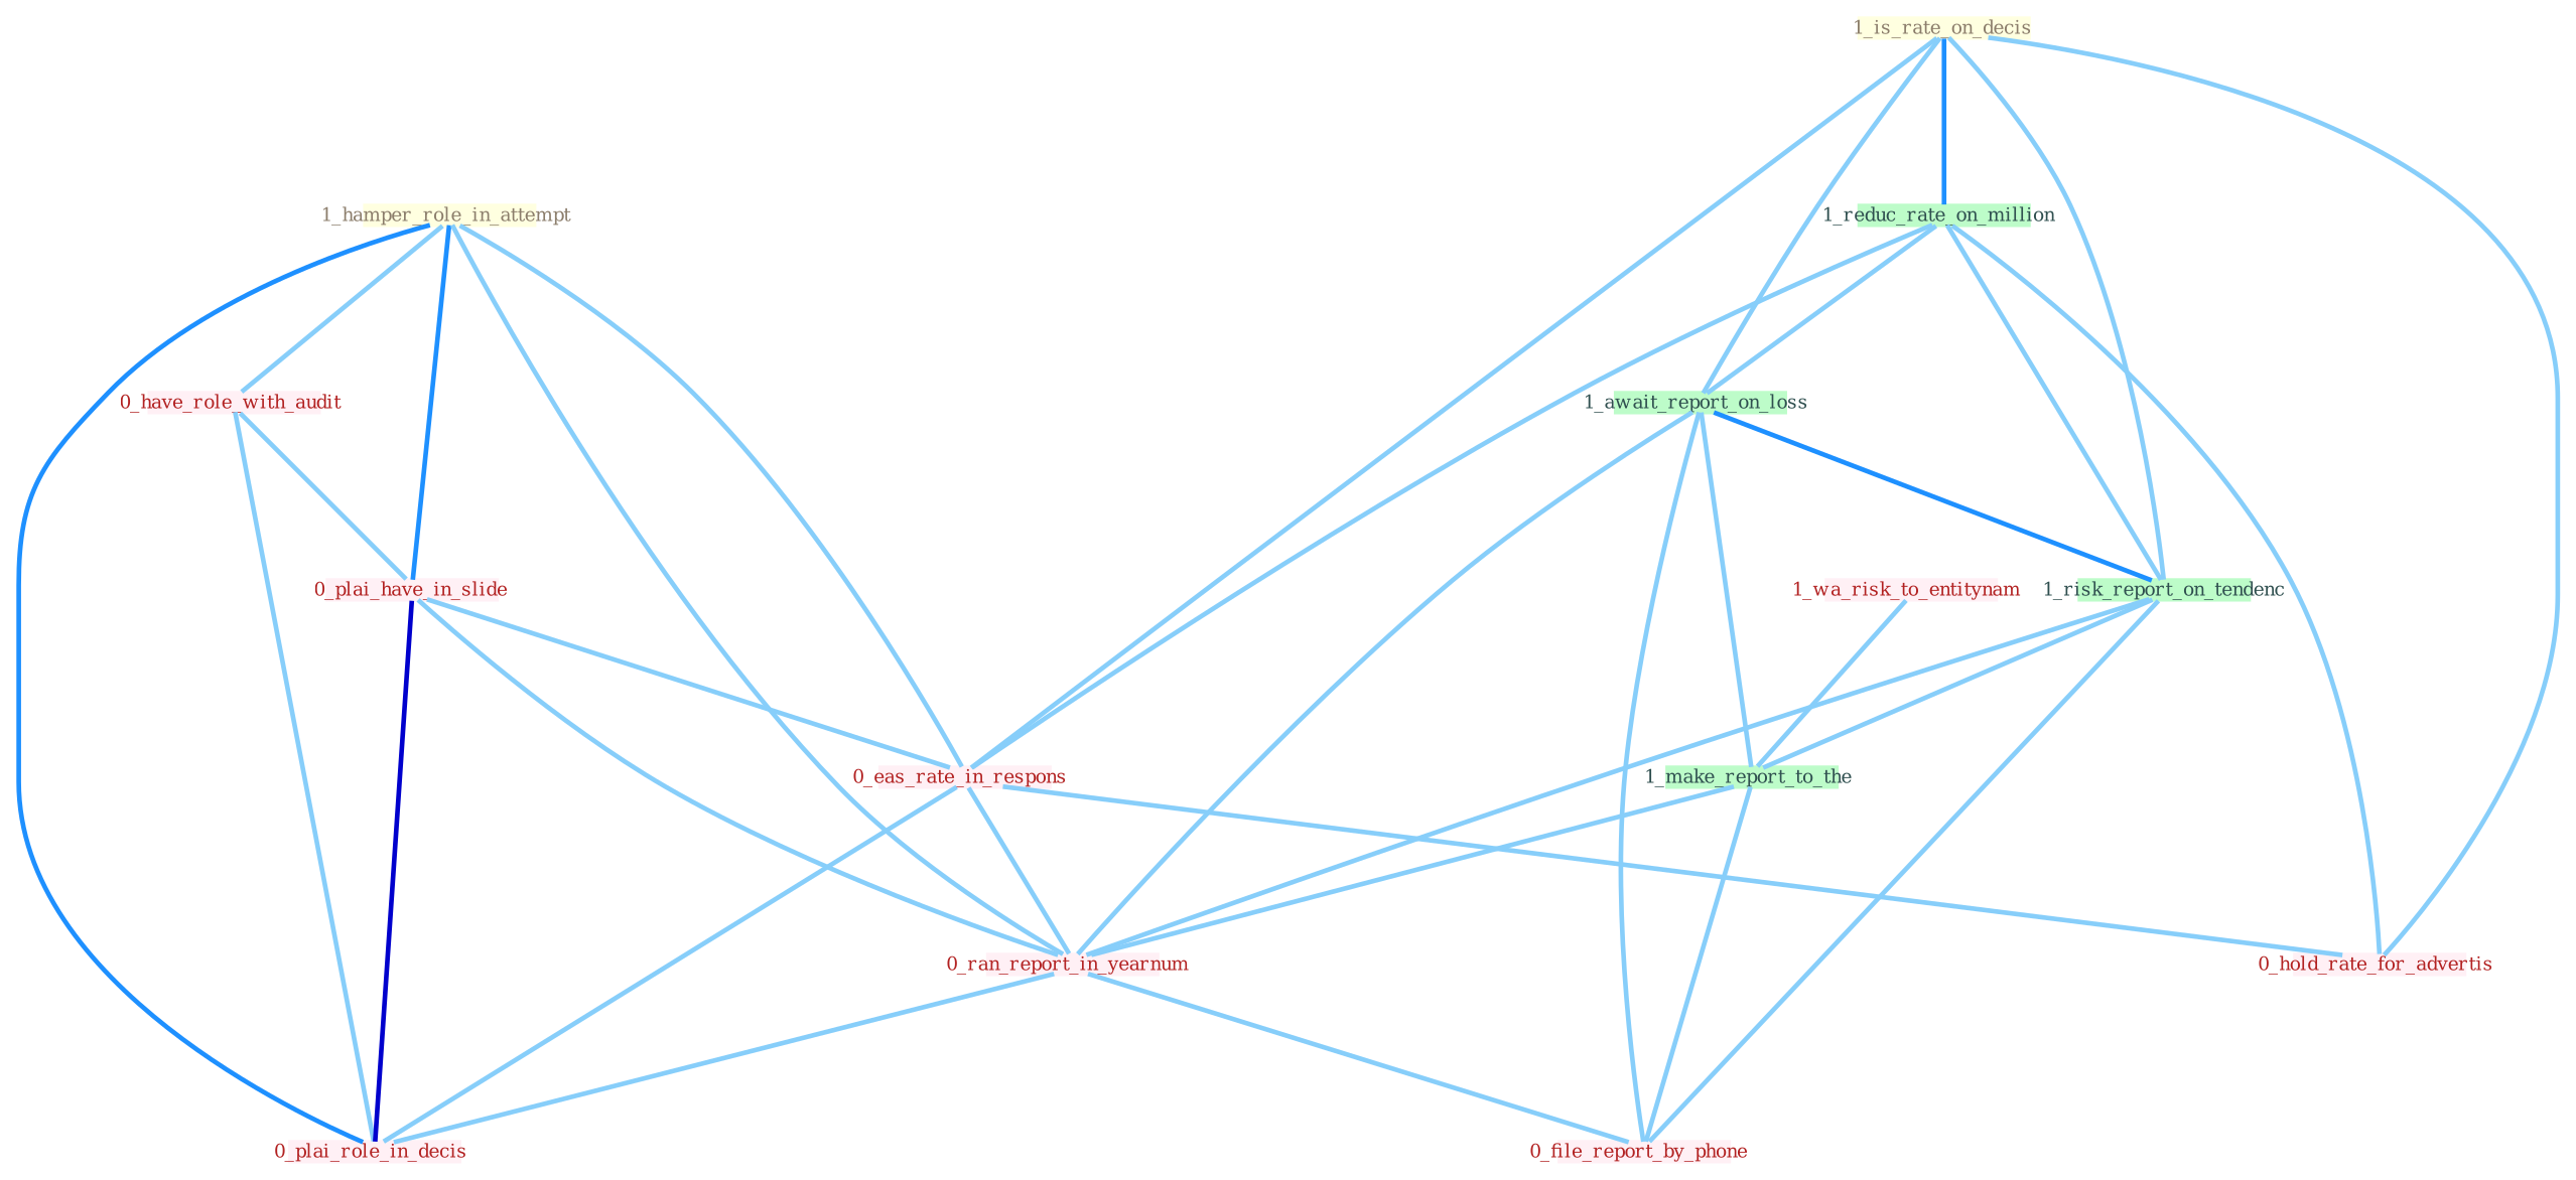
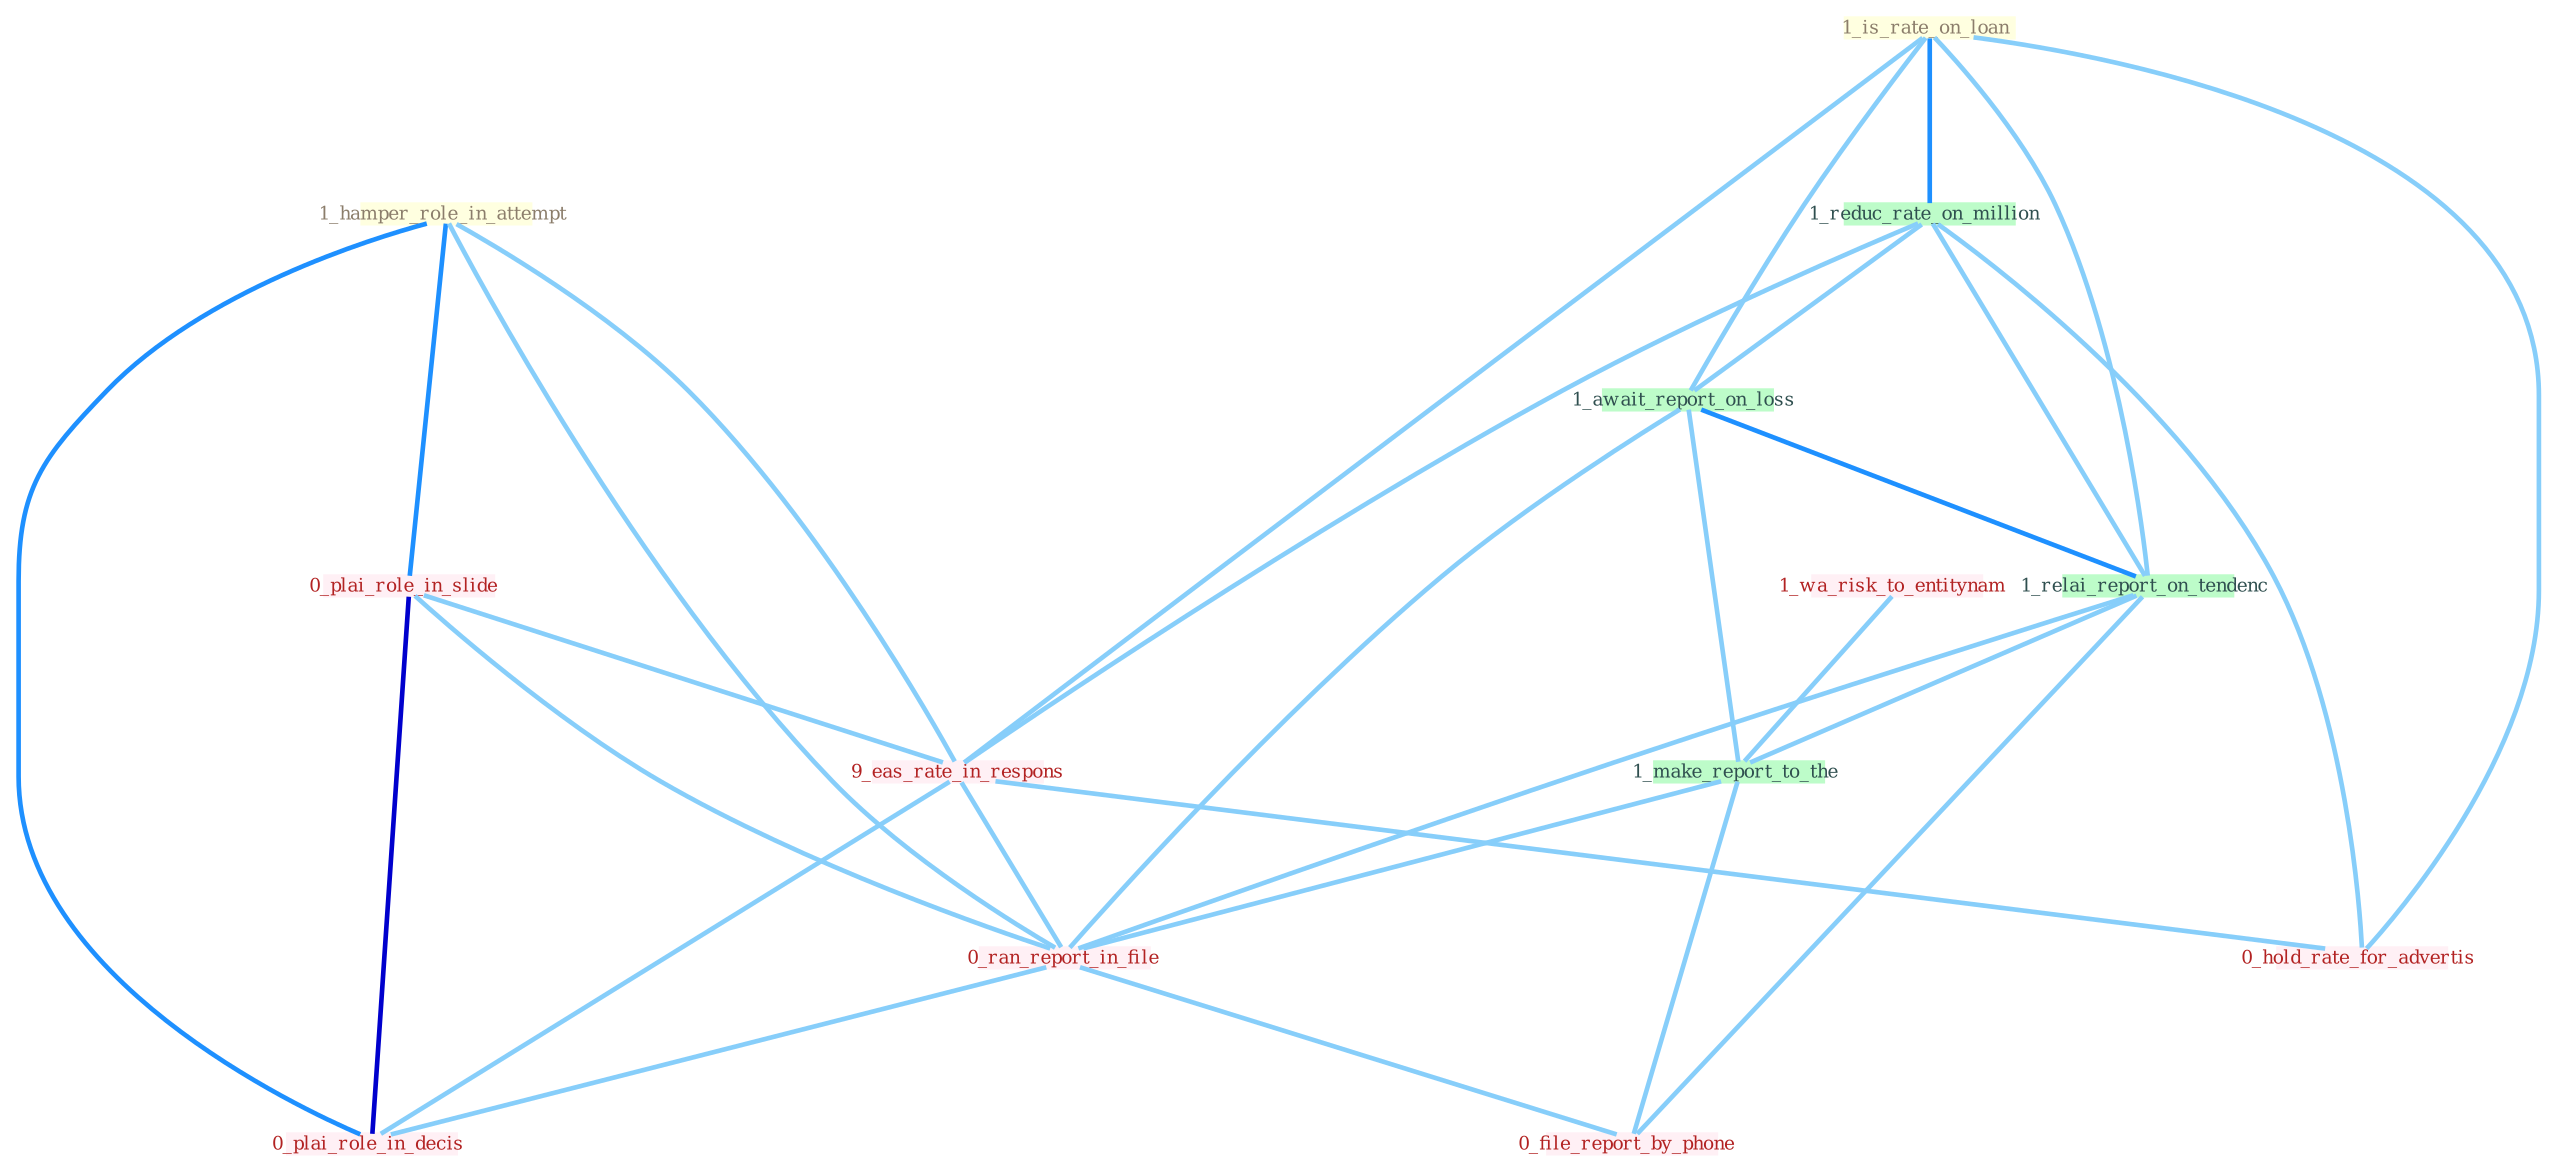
  graph {
    node [color="#fff0f5" fixedsize=true fontcolor="#b22222" fontsize=4 shape=polygon style=filled]
    edge [color="#87cefa" w=1]
    "1_hamper_role_in_attempt " [color="#ffffe0" fontcolor="#8b7d6b" height=.06 width=.5]
-   "1_is_rate_on_loan " [color="#ffffe0" fontcolor="#8b7d6b" height=.06 width=.5 label="1_is_rate_on_decis"]
+   "1_is_rate_on_loan " [color="#ffffe0" fontcolor="#8b7d6b" height=.06 width=.5]
    "1_wa_risk_to_entitynam " [height=.06 width=.5]
-   "0_have_role_with_audit " [height=.06 width=.5]
-   "0_plai_role_in_slide " [height=.06 width=.5 label="0_plai_have_in_slide"]
-   "0_eas_rate_in_respons " [height=.06 width=.5]
-   "0_ran_report_in_yearnum " [height=.06 width=.5]
+   "0_plai_role_in_slide " [height=.06 width=.5]
+   "0_eas_rate_in_respons " [height=.06 width=.5 label="9_eas_rate_in_respons"]
+   "0_ran_report_in_yearnum " [height=.06 width=.5 label="0_ran_report_in_file"]
    "0_file_report_by_phone " [height=.06 width=.5]
    "0_plai_role_in_decis " [height=.06 width=.5]
    "0_hold_rate_for_advertis " [height=.06 width=.5]
    "1_reduc_rate_on_million " [color="#BDFCC9" fontcolor="#2f4f4f" height=.06 width=.5]
    "1_await_report_on_loss " [color="#BDFCC9" fontcolor="#2f4f4f" height=.06 width=.5]
-   "1_relai_report_on_tendenc " [color="#BDFCC9" fontcolor="#2f4f4f" height=.06 width=.5 label="1_risk_report_on_tendenc"]
+   "1_relai_report_on_tendenc " [color="#BDFCC9" fontcolor="#2f4f4f" height=.06 width=.5]
    "1_make_report_to_the " [color="#BDFCC9" fontcolor="#2f4f4f" height=.06 width=.5]
    subgraph sub_1 {
      "1_hamper_role_in_attempt "
      "1_is_rate_on_loan "
    }
    subgraph sub_2 {
      "1_wa_risk_to_entitynam "
-     "0_have_role_with_audit "
      "0_plai_role_in_slide "
      "0_eas_rate_in_respons "
      "0_ran_report_in_yearnum "
      "0_file_report_by_phone "
      "0_plai_role_in_decis "
      "0_hold_rate_for_advertis "
    }
-   "1_hamper_role_in_attempt " -- "0_have_role_with_audit "
    "1_hamper_role_in_attempt " -- "0_plai_role_in_slide " [color="#1e90ff" w=2]
    "1_hamper_role_in_attempt " -- "0_eas_rate_in_respons "
    "1_hamper_role_in_attempt " -- "0_ran_report_in_yearnum "
    "1_hamper_role_in_attempt " -- "0_plai_role_in_decis " [color="#1e90ff" w=2]
    "1_is_rate_on_loan " -- "0_eas_rate_in_respons "
    "1_is_rate_on_loan " -- "0_hold_rate_for_advertis "
    "1_is_rate_on_loan " -- "1_reduc_rate_on_million " [color="#1e90ff" w=2]
    "1_is_rate_on_loan " -- "1_await_report_on_loss "
    "1_is_rate_on_loan " -- "1_relai_report_on_tendenc "
    "1_wa_risk_to_entitynam " -- "1_make_report_to_the "
-   "0_have_role_with_audit " -- "0_plai_role_in_slide "
-   "0_have_role_with_audit " -- "0_plai_role_in_decis "
    "0_plai_role_in_slide " -- "0_eas_rate_in_respons "
    "0_plai_role_in_slide " -- "0_ran_report_in_yearnum "
    "0_plai_role_in_slide " -- "0_plai_role_in_decis " [color="#0000cd" w=3]
    "0_eas_rate_in_respons " -- "0_ran_report_in_yearnum "
    "0_eas_rate_in_respons " -- "0_plai_role_in_decis "
    "0_eas_rate_in_respons " -- "0_hold_rate_for_advertis "
    "0_ran_report_in_yearnum " -- "0_file_report_by_phone "
    "0_ran_report_in_yearnum " -- "0_plai_role_in_decis "
    "1_reduc_rate_on_million " -- "0_eas_rate_in_respons "
    "1_reduc_rate_on_million " -- "0_hold_rate_for_advertis "
    "1_reduc_rate_on_million " -- "1_await_report_on_loss "
    "1_reduc_rate_on_million " -- "1_relai_report_on_tendenc "
    "1_await_report_on_loss " -- "0_ran_report_in_yearnum "
-   "1_await_report_on_loss " -- "0_file_report_by_phone "
    "1_await_report_on_loss " -- "1_relai_report_on_tendenc " [color="#1e90ff" w=2]
    "1_await_report_on_loss " -- "1_make_report_to_the "
    "1_relai_report_on_tendenc " -- "0_ran_report_in_yearnum "
    "1_relai_report_on_tendenc " -- "0_file_report_by_phone "
    "1_relai_report_on_tendenc " -- "1_make_report_to_the "
    "1_make_report_to_the " -- "0_ran_report_in_yearnum "
    "1_make_report_to_the " -- "0_file_report_by_phone "
  }
